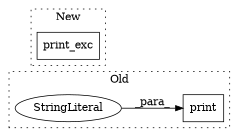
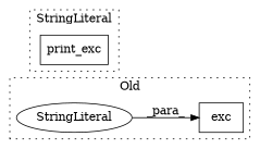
  digraph {
    rankdir=LR
    node [a=32 shape=box]
-   n1 [l="6,1" label=print s="4411,4462"]
+   n1 [l="6,1" label=exc s="4411,4462"]
    n2 [a=45 l=31 label=StringLiteral s=4417 shape=ellipse]
    n3 [l=11 label=print_exc s=4076]
    subgraph cluster_1 {
      label=Old
      style=dotted
      n1
      n2
    }
    subgraph cluster_2 {
-     label=New
+     label=StringLiteral
      style=dotted
      n3
    }
    n2 -> n1 [label=_para_]
  }
